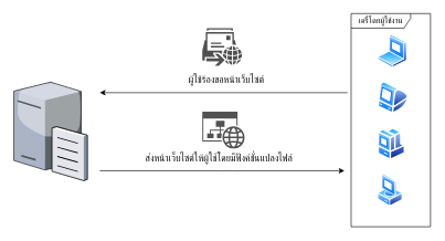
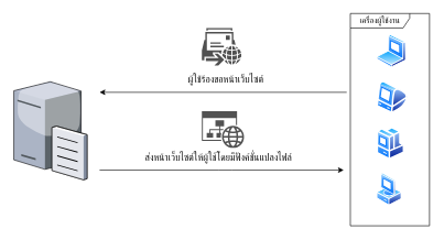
  <mxCell id="0" />
  <mxCell id="1" parent="0" />
  <mxCell id="2" value="" style="aspect=fixed;perimeter=ellipsePerimeter;html=1;align=center;shadow=0;dashed=0;spacingTop=3;image;image=img/lib/active_directory/laptop_client.svg;" vertex="1" parent="1"><mxGeometry x="570" y="52" width="45" height="50" as="geometry" /></mxCell>
  <mxCell id="3" value="" style="aspect=fixed;perimeter=ellipsePerimeter;html=1;align=center;shadow=0;dashed=0;spacingTop=3;image;image=img/lib/active_directory/mac_client.svg;" vertex="1" parent="1"><mxGeometry x="570" y="122" width="47" height="50" as="geometry" /></mxCell>
  <mxCell id="4" value="" style="aspect=fixed;perimeter=ellipsePerimeter;html=1;align=center;shadow=0;dashed=0;spacingTop=3;image;image=img/lib/active_directory/workstation_client.svg;" vertex="1" parent="1"><mxGeometry x="570" y="192" width="42.5" height="50" as="geometry" /></mxCell>
  <mxCell id="5" value="" style="aspect=fixed;perimeter=ellipsePerimeter;html=1;align=center;shadow=0;dashed=0;spacingTop=3;image;image=img/lib/active_directory/vista_client.svg;" vertex="1" parent="1"><mxGeometry x="570" y="262" width="38" height="50" as="geometry" /></mxCell>
  <mxCell id="6" value="" style="verticalLabelPosition=bottom;aspect=fixed;html=1;verticalAlign=top;strokeColor=none;align=center;outlineConnect=0;shape=mxgraph.citrix.file_server;" vertex="1" parent="1"><mxGeometry x="20" y="120" width="111" height="152" as="geometry" /></mxCell>
  <mxCell id="7" value="&lt;font style=&quot;font-size: 14px;&quot;&gt;ส่งหน้าเว็บไซต์ให้ผู้ใช้โดยมีฟังค์ชั่นแปลงไฟล์&lt;/font&gt;" style="endArrow=classic;html=1;horizontal=1;verticalAlign=middle;fontSize=14;" edge="1" parent="1"><mxGeometry x="-0.027" y="20" width="50" height="50" relative="1" as="geometry"><mxPoint x="150" y="257.5" as="sourcePoint" /><mxPoint x="520" y="257.5" as="targetPoint" /><Array as="points"><mxPoint x="340" y="257.5" /></Array><mxPoint as="offset" /></mxGeometry></mxCell>
- <mxCell id="8" value="เครื่โดยมู้ใช้งาน" style="shape=umlFrame;whiteSpace=wrap;html=1;width=90;height=22;" vertex="1" parent="1"><mxGeometry x="530" y="20" width="120" height="322" as="geometry" /></mxCell>
+ <mxCell id="8" value="เครื่องผู้ใช้งาน" style="shape=umlFrame;whiteSpace=wrap;html=1;width=90;height=22;" vertex="1" parent="1"><mxGeometry x="530" y="20" width="120" height="322" as="geometry" /></mxCell>
  <mxCell id="9" value="ผู้ใช้ร้องขอหน้าเว็บไซต์" style="endArrow=classic;html=1;fontSize=14;verticalAlign=bottom;" edge="1" parent="1"><mxGeometry x="-0.015" y="-9" width="50" height="50" relative="1" as="geometry"><mxPoint x="524.5" y="139.5" as="sourcePoint" /><mxPoint x="150" y="139.5" as="targetPoint" /><mxPoint as="offset" /></mxGeometry></mxCell>
  <mxCell id="10" value="" style="pointerEvents=1;shadow=0;dashed=0;html=1;strokeColor=none;fillColor=#505050;labelPosition=center;verticalLabelPosition=bottom;verticalAlign=top;outlineConnect=0;align=center;shape=mxgraph.office.communications.remote_move_request;fontSize=14;" vertex="1" parent="1"><mxGeometry x="305" y="42" width="60" height="57" as="geometry" /></mxCell>
  <mxCell id="11" value="" style="aspect=fixed;pointerEvents=1;shadow=0;dashed=0;html=1;strokeColor=none;labelPosition=center;verticalLabelPosition=bottom;verticalAlign=top;align=center;shape=mxgraph.mscae.enterprise.website_generic;fillColor=#525252;fontSize=14;" vertex="1" parent="1"><mxGeometry x="305" y="168" width="64" height="56" as="geometry" /></mxCell>
